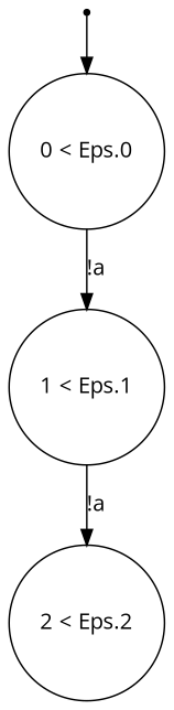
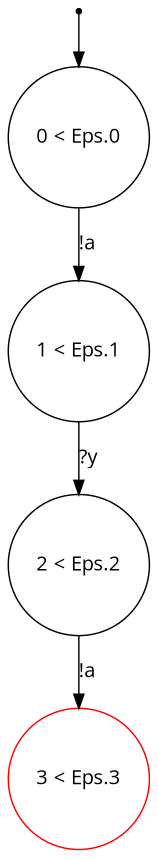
  digraph {
    fontname="Open Sans"
    node [fontname="Open Sans" shape=circle]
    edge [fontname="Open Sans"]
    ENTRY [shape=point]
    n2 [label="0 < Eps.0\n"]
    n3 [label="1 < Eps.1\n"]
+   n4 [color=red label="3 < Eps.3\n"]
    n5 [label="2 < Eps.2\n"]
    ENTRY -> n2
    n2 -> n3 [label="!a"]
-   n3 -> n5 [label="!a"]
+   n3 -> n5 [label="?y"]
+   n5 -> n4 [label="!a"]
  }
